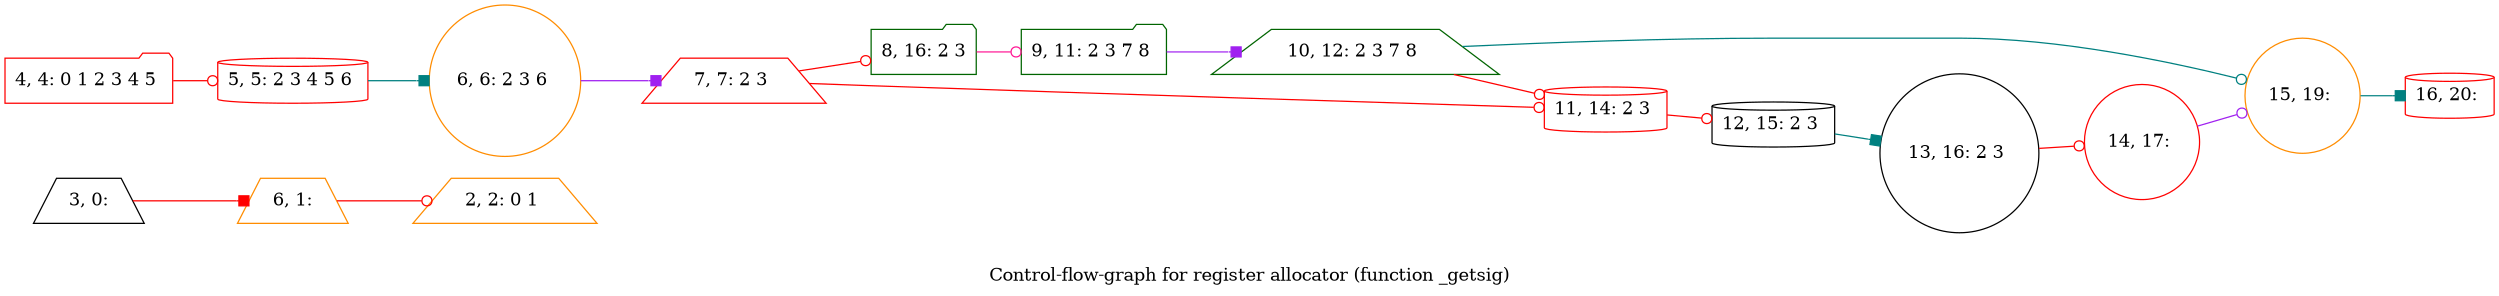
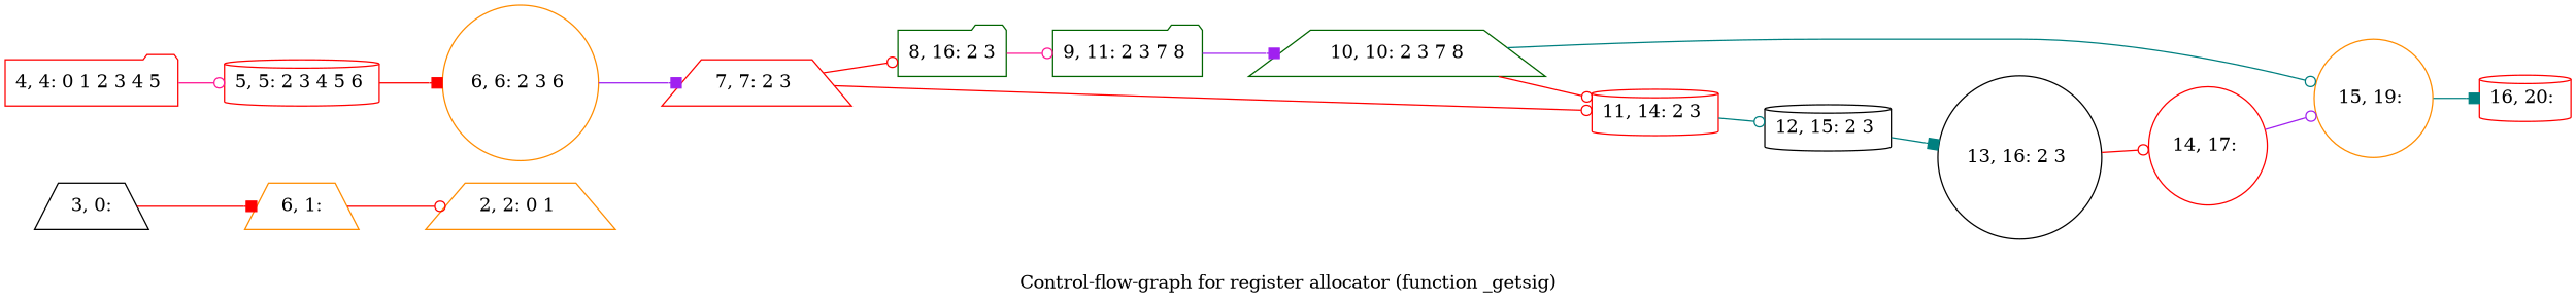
  digraph {
    label="Control-flow-graph for register allocator (function _getsig)"
    rankdir=LR
    node [color=red shape=trapezium]
    edge [arrowhead=odot color=red]
    n1 [color=black label="3, 0:"]
    n2 [color=darkorange label="6, 1:"]
    n3 [color=darkorange label="2, 2: 0 1 "]
    n4 [label="4, 4: 0 1 2 3 4 5 " shape=folder]
    n5 [label="5, 5: 2 3 4 5 6 " shape=cylinder]
    n6 [color=darkorange label="6, 6: 2 3 6 " shape=circle]
    n7 [label="7, 7: 2 3 "]
    n8 [color=darkgreen label="8, 16: 2 3" shape=folder]
    n9 [label="11, 14: 2 3 " shape=cylinder]
    n10 [color=darkgreen label="9, 11: 2 3 7 8 " shape=folder]
    n11 [color=black label="12, 15: 2 3 " shape=cylinder]
-   n12 [color=darkgreen label="10, 12: 2 3 7 8 "]
+   n12 [color=darkgreen label="10, 10: 2 3 7 8"]
    n13 [color=darkorange label="15, 19: " shape=circle]
    n14 [label="16, 20: " shape=cylinder]
    n15 [color=black label="13, 16: 2 3 " shape=circle]
    n16 [label="14, 17: " shape=circle]
    n1 -> n2 [arrowhead=box]
    n2 -> n3
-   n4 -> n5
-   n5 -> n6 [arrowhead=box color=teal]
+   n4 -> n5 [color=deeppink]
+   n5 -> n6 [arrowhead=box]
    n6 -> n7 [arrowhead=box color=purple]
    n7 -> n8
    n7 -> n9
    n8 -> n10 [color=deeppink]
-   n9 -> n11
+   n9 -> n11 [color=teal]
    n10 -> n12 [arrowhead=box color=purple]
    n11 -> n15 [arrowhead=box color=teal]
    n12 -> n9
    n12 -> n13 [color=teal]
    n13 -> n14 [arrowhead=box color=teal]
    n15 -> n16
    n16 -> n13 [color=purple]
  }
